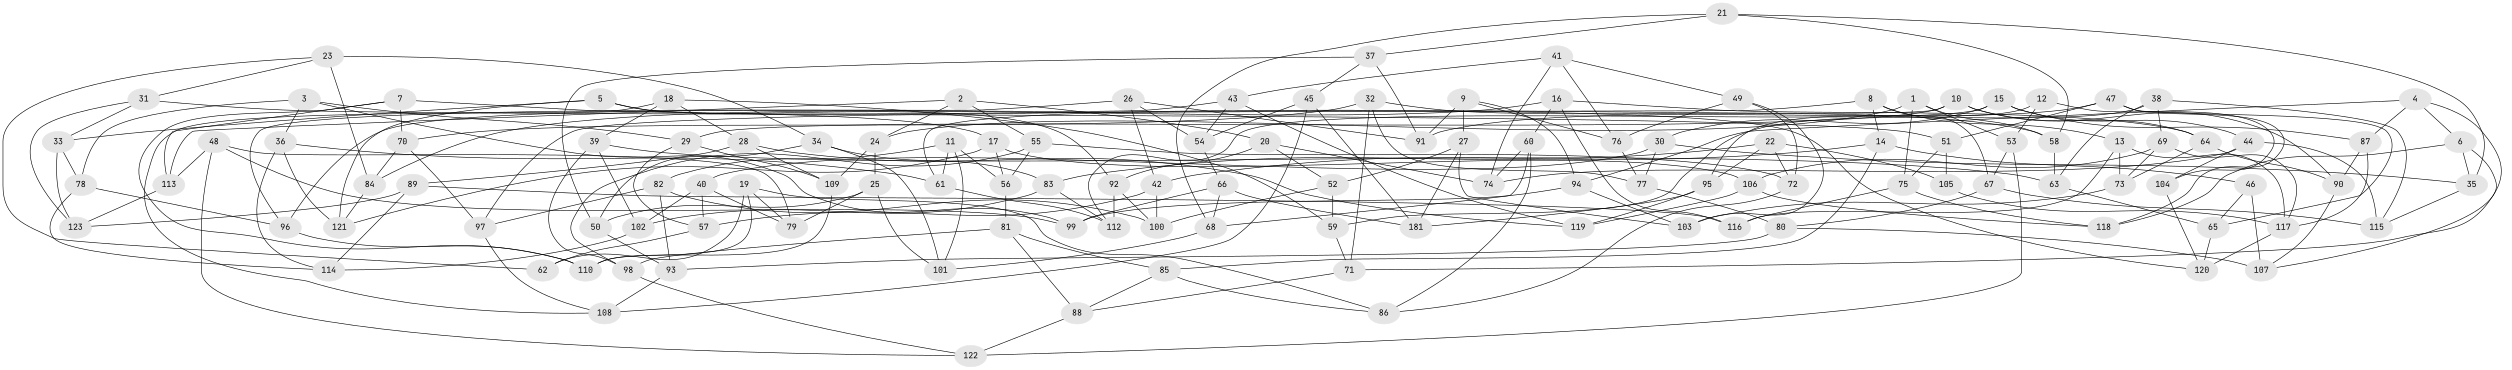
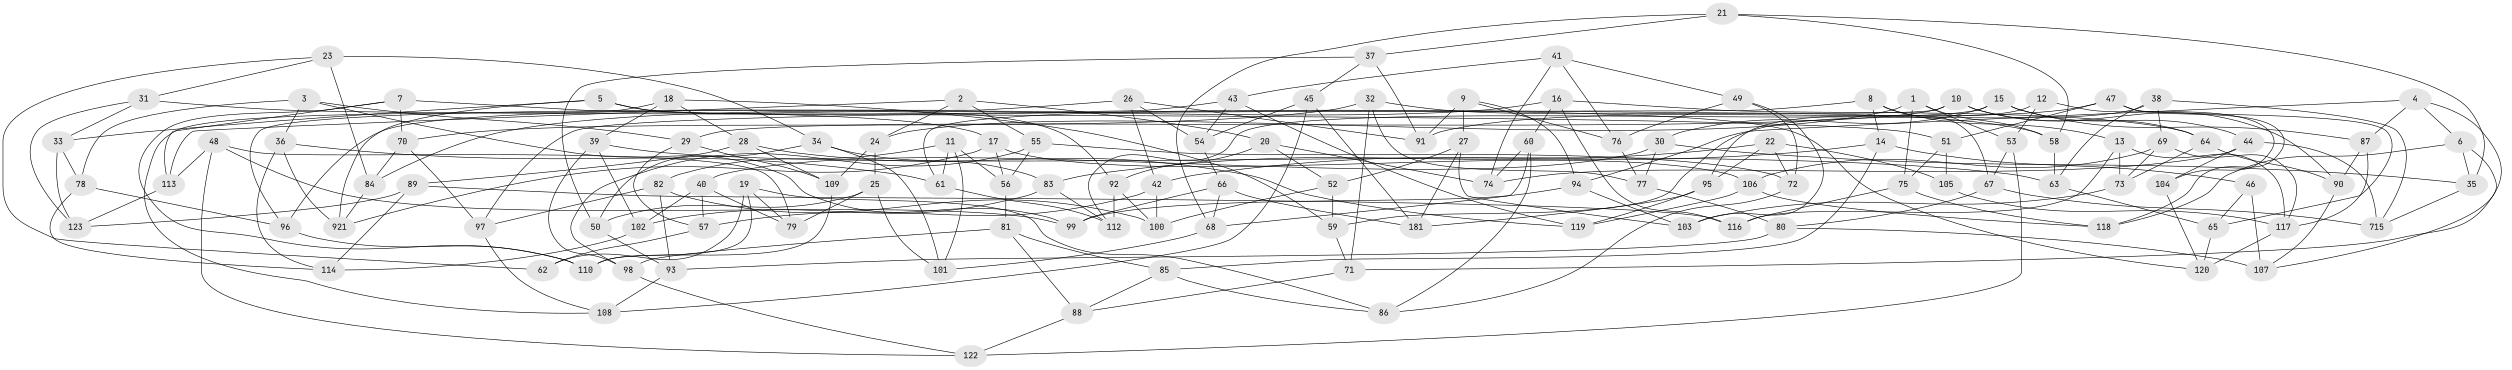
  graph {
    fontname="JetBrains Mono"
    node [color=gray90 fontname="JetBrains Mono" style=filled]
    edge [fontname="JetBrains Mono"]
    1
    24
    53
    58
    75
    25
    109
    67
    122
    63
    118
    116
    2
    20
    55
    113
    92
    52
    74
    56
    72
    98
    123
    3
    29
    36
    78
    99
    57
-   121
+   121 [label=921]
    61
    114
    96
    4
    6
    71
    87
    94
    35
    107
    88
    90
    117
    103
    5
    33
    120
    112
    100
-   115
+   115 [label=715]
    7
    17
    70
    110
    106
    97
    84
    8
    13
    14
    73
    46
    42
    85
    80
    108
    9
    27
    76
    91
    n71 [label=181]
    77
    10
    64
    11
    82
    101
    81
    93
    12
    95
    104
    65
    119
    86
    15
    30
    44
    40
    16
    60
    68
    18
    28
    39
    59
    89
    102
    19
    62
    79
    21
    37
    50
    45
    22
    83
    105
    23
    31
    34
    51
    26
    54
    66
    32
    38
    69
    41
    43
    49
    47
    48
    1 -- 24
    1 -- 53
    1 -- 58
    1 -- 75
    24 -- 25
    24 -- 109
    53 -- 67
    53 -- 122
    58 -- 63
    75 -- 118
    75 -- 116
    25 -- 101
    25 -- 79
    25 -- 50
    109 -- 110
    67 -- 115
    67 -- 80
    63 -- 65
    2 -- 24
    2 -- 20
    2 -- 55
    2 -- 113
    20 -- 92
    20 -- 52
    20 -- 74
    55 -- 56
    55 -- 72
    55 -- 98
    113 -- 123
    92 -- 112
    92 -- 100
    52 -- 100
    52 -- 59
    56 -- 81
    72 -- 86
    98 -- 122
    3 -- 29
    3 -- 36
    3 -- 78
    3 -- 99
    29 -- 109
    29 -- 57
    36 -- 121
    36 -- 61
    36 -- 114
    78 -- 114
    78 -- 96
    57 -- 62
    61 -- 112
    96 -- 110
    4 -- 6
    4 -- 71
    4 -- 87
    4 -- 94
    6 -- 118
    6 -- 35
    6 -- 107
    71 -- 88
    87 -- 90
    87 -- 117
    94 -- 99
    94 -- 103
    35 -- 115
    88 -- 122
    90 -- 107
    117 -- 120
    5 -- 92
    5 -- 121
    5 -- 33
    5 -- 120
    33 -- 123
    33 -- 78
    7 -- 113
    7 -- 17
    7 -- 70
    7 -- 110
    17 -- 56
    17 -- 121
    17 -- 106
    70 -- 97
    70 -- 84
    106 -- 118
    106 -- 119
    97 -- 108
    84 -- 121
    8 -- 67
    8 -- 97
    8 -- 13
    8 -- 14
    13 -- 116
    13 -- 117
    13 -- 73
    14 -- 46
    14 -- 42
    14 -- 85
    73 -- 103
    46 -- 107
    46 -- 65
    42 -- 57
    42 -- 100
    85 -- 88
    85 -- 86
    80 -- 107
    80 -- 93
    9 -- 94
    9 -- 27
    9 -- 76
    9 -- 91
    27 -- 52
    27 -- 103
    27 -- n71
    76 -- 77
    77 -- 80
    10 -- 29
    10 -- 61
    10 -- 90
    10 -- 64
    64 -- 90
    64 -- 73
    11 -- 56
    11 -- 61
    11 -- 82
    11 -- 101
    82 -- 100
    82 -- 97
    82 -- 93
    81 -- 98
    81 -- 88
    81 -- 85
    93 -- 108
    12 -- 53
    12 -- 95
    12 -- 104
    95 -- n71
    95 -- 119
    104 -- 120
    65 -- 120
    15 -- 87
    15 -- 112
    15 -- 30
    15 -- 44
    30 -- 35
    30 -- 77
    30 -- 40
    44 -- 74
    44 -- 115
    44 -- 104
    40 -- 57
    40 -- 102
    40 -- 79
    16 -- 116
    16 -- 84
    16 -- 64
    16 -- 60
    60 -- 74
    60 -- 86
    60 -- 68
    68 -- 101
    18 -- 108
    18 -- 28
    18 -- 39
    18 -- 59
    28 -- 109
    28 -- 119
    28 -- 89
    39 -- 63
    39 -- 98
    39 -- 102
    59 -- 71
    89 -- 116
    89 -- 123
    89 -- 114
    102 -- 114
    19 -- 110
    19 -- 86
    19 -- 62
    19 -- 79
    21 -- 58
    21 -- 35
    21 -- 68
    21 -- 37
    37 -- 91
    37 -- 50
    37 -- 45
    50 -- 93
    45 -- 108
    45 -- n71
    45 -- 54
    22 -- 72
    22 -- 95
    22 -- 83
    22 -- 105
    83 -- 112
    83 -- 102
    105 -- 117
    23 -- 84
    23 -- 62
    23 -- 31
    23 -- 34
    31 -- 123
    31 -- 33
    31 -- 51
    34 -- 101
    34 -- 50
    34 -- 83
    51 -- 75
    51 -- 105
    26 -- 96
    26 -- 42
    26 -- 91
    26 -- 54
    54 -- 66
    66 -- 99
    66 -- n71
    66 -- 68
    32 -- 58
    32 -- 71
    32 -- 70
    32 -- 77
    38 -- 63
    38 -- 115
    38 -- 59
    38 -- 69
    69 -- 117
    69 -- 106
    69 -- 73
    41 -- 74
    41 -- 76
    41 -- 43
    41 -- 49
    43 -- 96
    43 -- 119
    43 -- 54
    49 -- 72
    49 -- 103
    49 -- 76
    47 -- 118
    47 -- 91
    47 -- 65
    47 -- 51
    48 -- 122
    48 -- 113
    48 -- 99
    48 -- 79
  }
